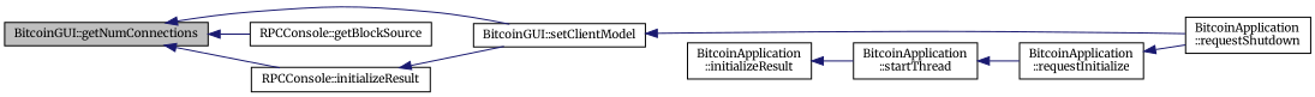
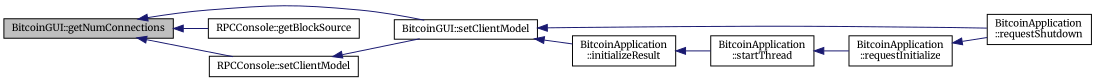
  digraph {
    fontname=Merriweather
    rankdir=LR
    node [color=black fillcolor=white fontname=Merriweather fontsize=10 shape=record style=filled]
    edge [color=midnightblue dir=back fontname=Merriweather fontsize=10 labelfontname=Helvetica labelfontsize=10 style=solid]
    n1 [fillcolor=grey75 fontcolor=black height=0.2 label="BitcoinGUI::getNumConnections" width=0.4]
    n2 [height=0.2 label="BitcoinGUI::setClientModel" width=0.4]
    n3 [height=0.2 label="RPCConsole::getBlockSource" width=0.4]
-   n4 [height=0.2 label="RPCConsole::initializeResult" width=0.4]
+   n4 [height=0.2 label="RPCConsole::setClientModel" width=0.4]
    n5 [height=0.2 label="BitcoinApplication\l::requestShutdown" width=0.4]
    n6 [height=0.2 label="BitcoinApplication\l::initializeResult" width=0.4]
    n7 [height=0.2 label="BitcoinApplication\l::startThread" width=0.4]
    n8 [height=0.2 label="BitcoinApplication\l::requestInitialize" width=0.4]
    n1 -> n2
    n1 -> n3
    n1 -> n4
    n2 -> n5
+   n2 -> n6
    n4 -> n2
    n6 -> n7
    n7 -> n8
    n8 -> n5
  }
